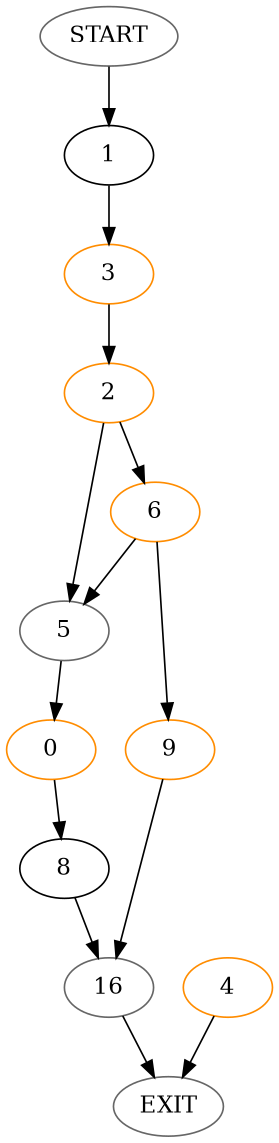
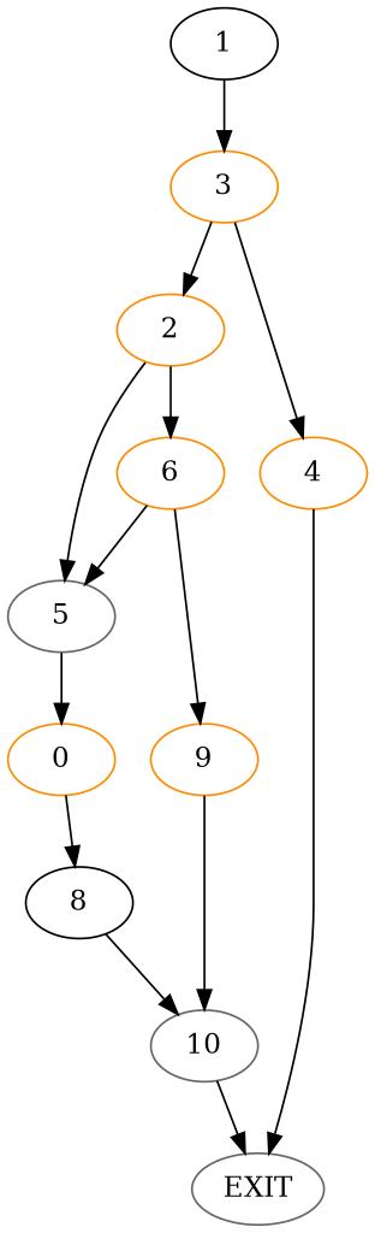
  digraph {
    node [color=darkorange]
-   n1 [color=gray40 label=START]
    1 [color=black]
    3
    n4 [color=gray40 label=EXIT]
    5 [color=gray40]
    2
    6
    4
    n9 [label=0]
    9
    8 [color=black]
-   10 [color=gray40 label=16]
-   n1 -> 1
+   10 [color=gray40]
    1 -> 3
    3 -> 2
+   3 -> 4
    5 -> n9
    2 -> 5
    2 -> 6
    6 -> 5
    6 -> 9
    4 -> n4
    n9 -> 8
    9 -> 10
    8 -> 10
    10 -> n4
  }
